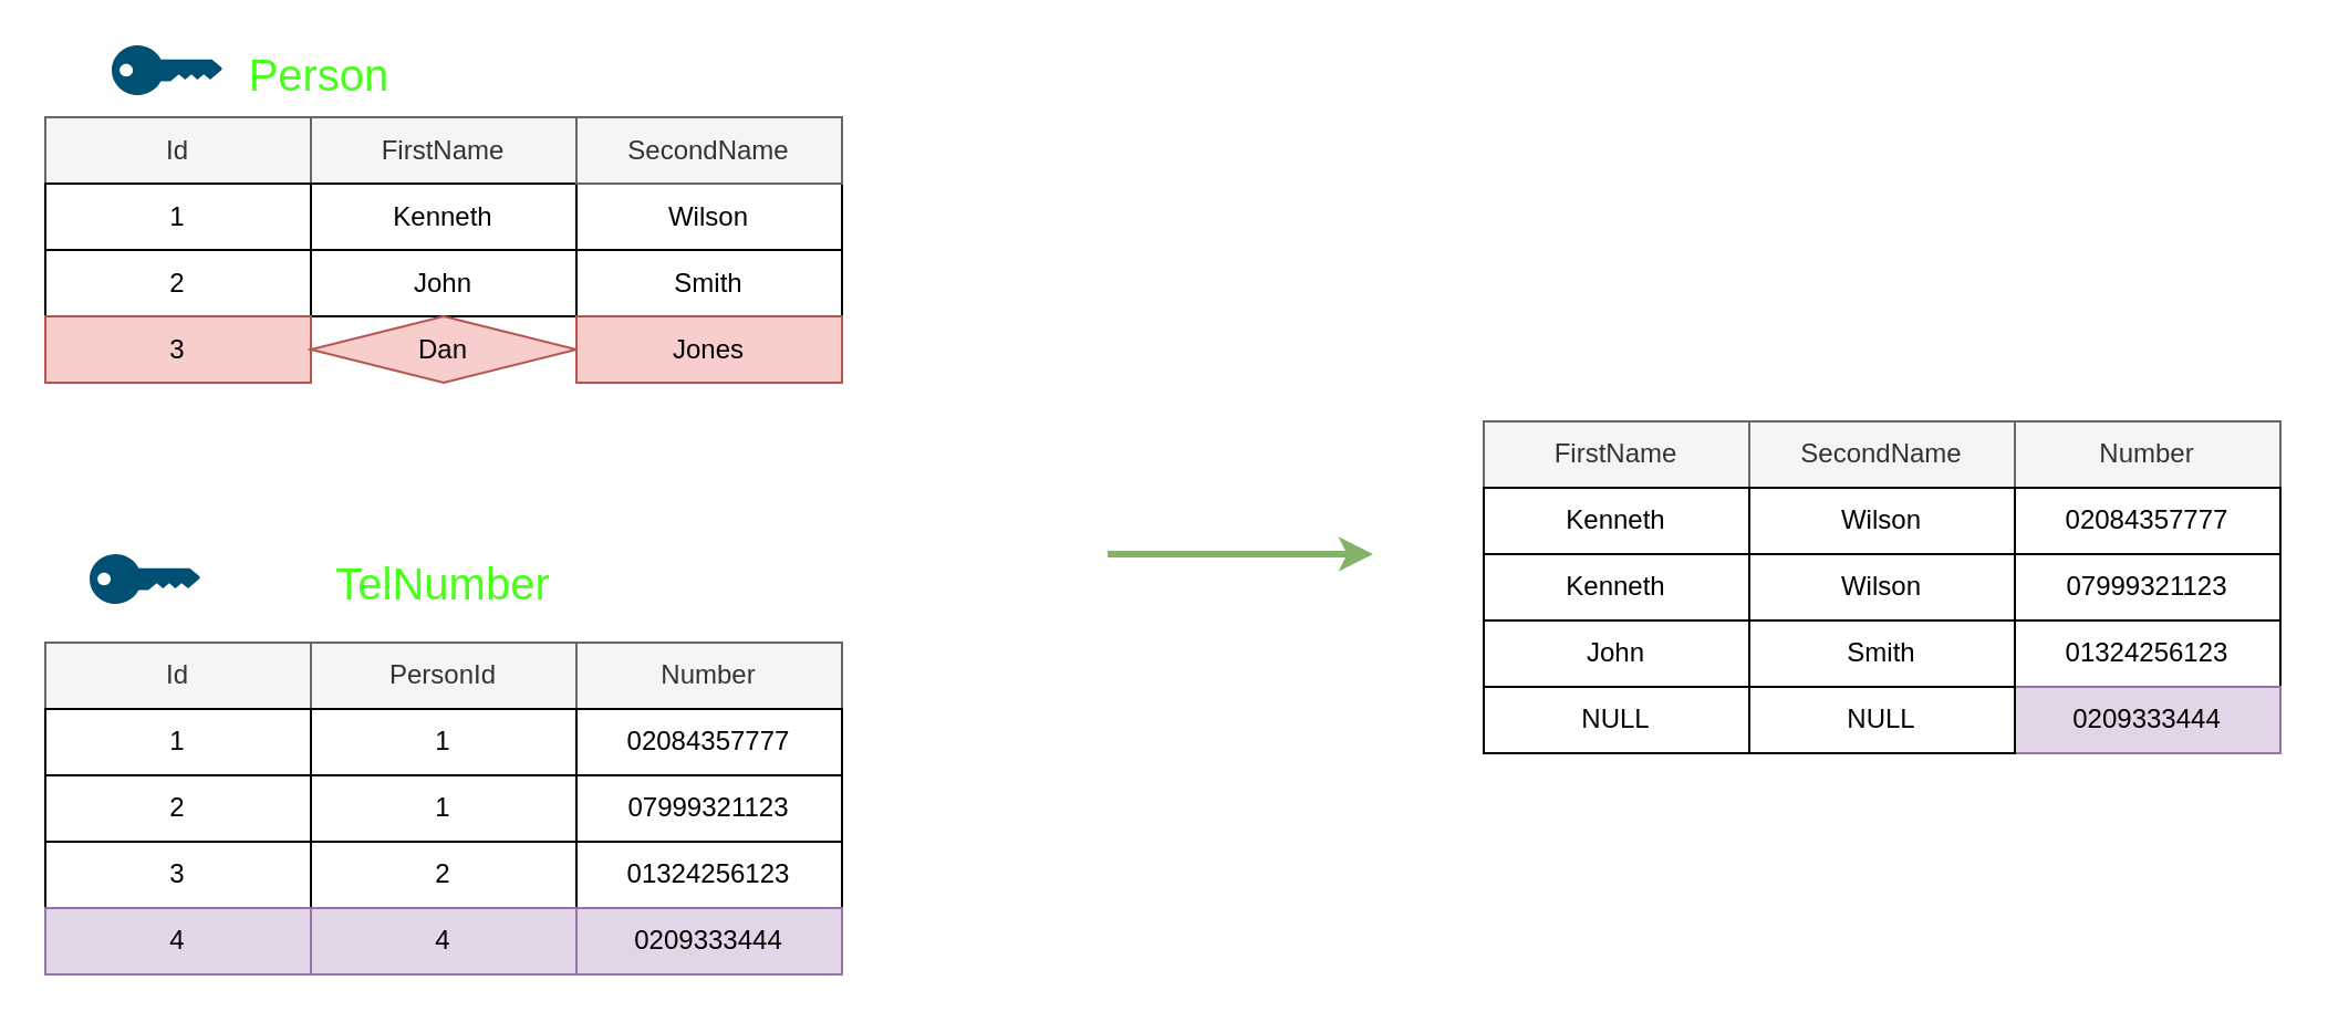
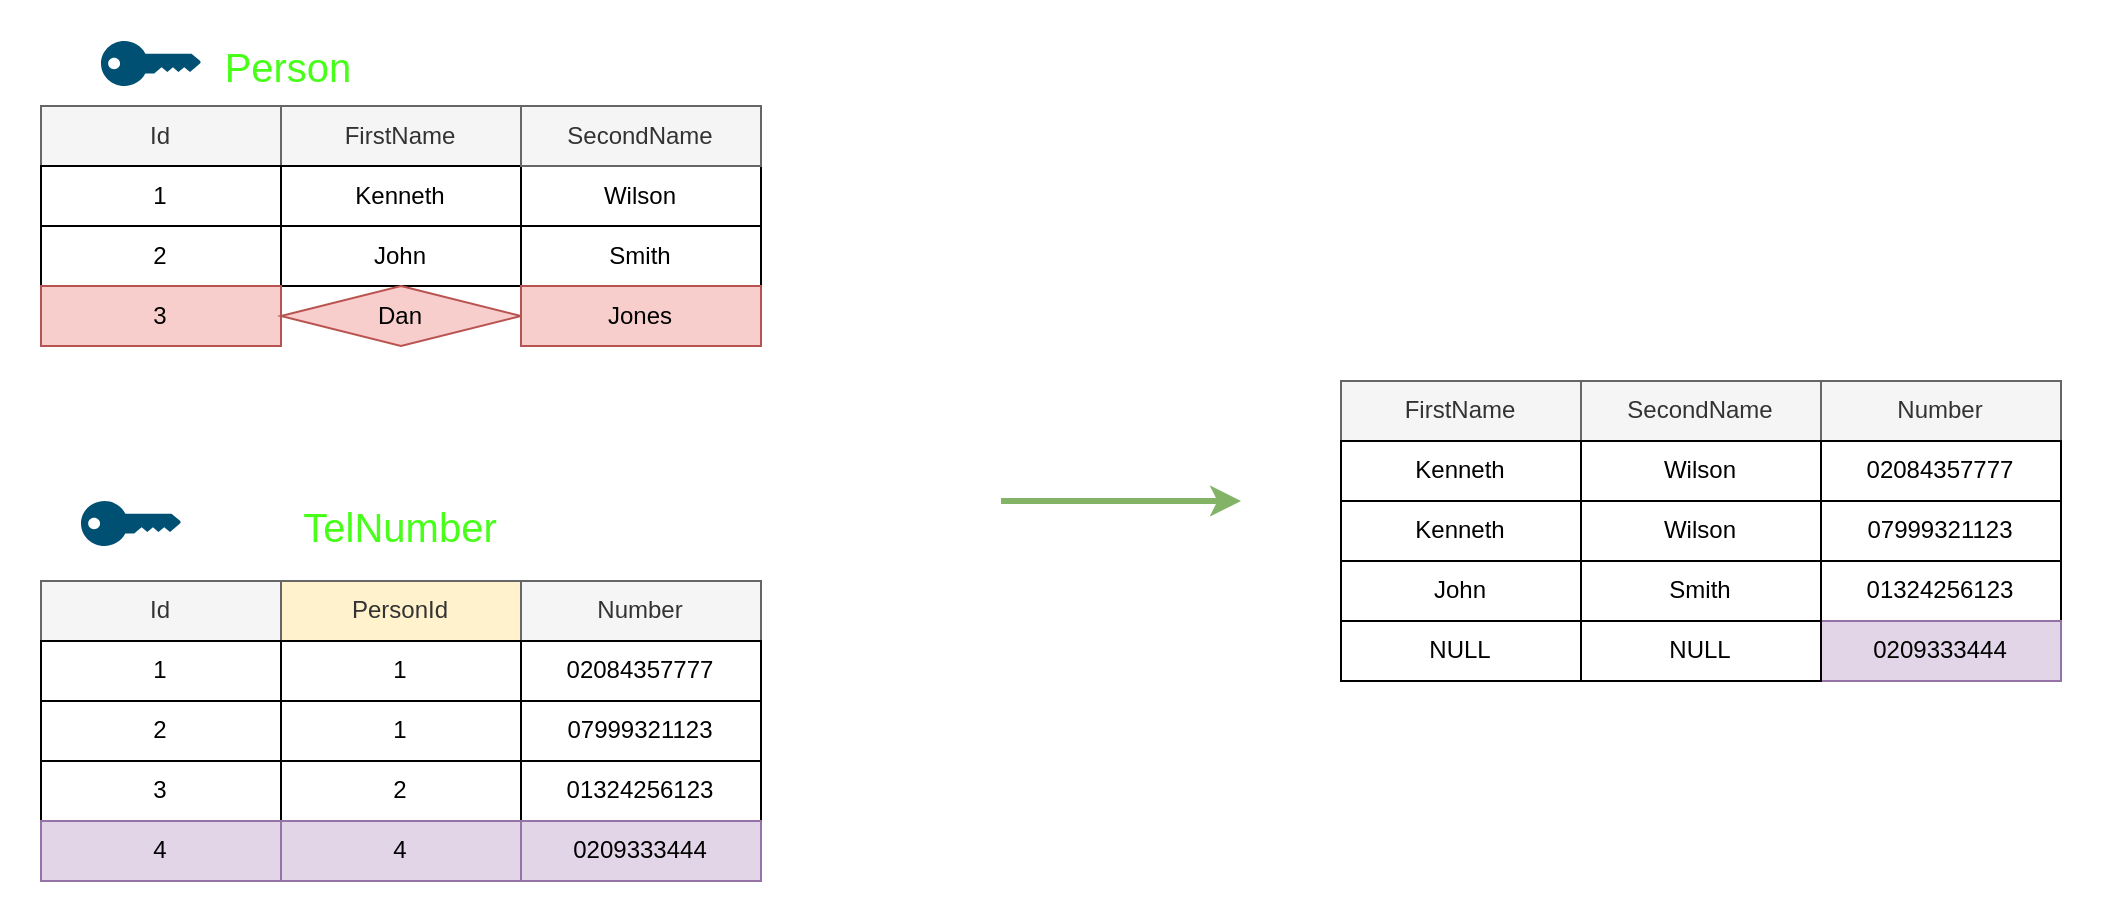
  <mxCell id="0" />
  <mxCell id="1" parent="0" />
- <mxCell id="2" value="PersonId" style="rounded=0;whiteSpace=wrap;html=1;fillColor=#f5f5f5;strokeColor=#666666;fontColor=#333333;" parent="1" vertex="1"><mxGeometry x="140" y="290" width="120" height="30" as="geometry" /></mxCell>
+ <mxCell id="2" value="PersonId" style="rounded=0;whiteSpace=wrap;html=1;fillColor=#fff2cc;strokeColor=#666666;fontColor=#333333;" parent="1" vertex="1"><mxGeometry x="140" y="290" width="120" height="30" as="geometry" /></mxCell>
  <mxCell id="3" value="Number" style="rounded=0;whiteSpace=wrap;html=1;fillColor=#f5f5f5;strokeColor=#666666;fontColor=#333333;" parent="1" vertex="1"><mxGeometry x="260" y="290" width="120" height="30" as="geometry" /></mxCell>
  <mxCell id="4" value="1" style="rounded=0;whiteSpace=wrap;html=1;" parent="1" vertex="1"><mxGeometry x="140" y="320" width="120" height="30" as="geometry" /></mxCell>
  <mxCell id="5" value="02084357777" style="rounded=0;whiteSpace=wrap;html=1;" parent="1" vertex="1"><mxGeometry x="260" y="320" width="120" height="30" as="geometry" /></mxCell>
  <mxCell id="6" value="1" style="rounded=0;whiteSpace=wrap;html=1;" parent="1" vertex="1"><mxGeometry x="140" y="350" width="120" height="30" as="geometry" /></mxCell>
  <mxCell id="7" value="07999321123" style="rounded=0;whiteSpace=wrap;html=1;" parent="1" vertex="1"><mxGeometry x="260" y="350" width="120" height="30" as="geometry" /></mxCell>
  <mxCell id="8" value="2" style="rounded=0;whiteSpace=wrap;html=1;" parent="1" vertex="1"><mxGeometry x="140" y="380" width="120" height="30" as="geometry" /></mxCell>
  <mxCell id="9" value="01324256123" style="rounded=0;whiteSpace=wrap;html=1;" parent="1" vertex="1"><mxGeometry x="260" y="380" width="120" height="30" as="geometry" /></mxCell>
  <mxCell id="10" value="" style="points=[[0,0.5,0],[0.24,0,0],[0.5,0.28,0],[0.995,0.475,0],[0.5,0.72,0],[0.24,1,0]];verticalLabelPosition=bottom;html=1;verticalAlign=top;aspect=fixed;align=center;pointerEvents=1;shape=mxgraph.cisco19.key;fillColor=#005073;strokeColor=none;" parent="1" vertex="1"><mxGeometry x="40" y="250" width="50" height="22.5" as="geometry" /></mxCell>
  <mxCell id="11" value="FirstName" style="rounded=0;whiteSpace=wrap;html=1;fillColor=#f5f5f5;strokeColor=#666666;fontColor=#333333;" parent="1" vertex="1"><mxGeometry x="670" y="190" width="120" height="30" as="geometry" /></mxCell>
  <mxCell id="12" value="SecondName" style="rounded=0;whiteSpace=wrap;html=1;fillColor=#f5f5f5;strokeColor=#666666;fontColor=#333333;" parent="1" vertex="1"><mxGeometry x="790" y="190" width="120" height="30" as="geometry" /></mxCell>
  <mxCell id="13" value="Kenneth" style="rounded=0;whiteSpace=wrap;html=1;" parent="1" vertex="1"><mxGeometry x="670" y="220" width="120" height="30" as="geometry" /></mxCell>
  <mxCell id="14" value="Wilson" style="rounded=0;whiteSpace=wrap;html=1;" parent="1" vertex="1"><mxGeometry x="790" y="220" width="120" height="30" as="geometry" /></mxCell>
  <mxCell id="15" value="" style="endArrow=classic;html=1;strokeWidth=3;fillColor=#d5e8d4;strokeColor=#82b366;" parent="1" edge="1"><mxGeometry width="50" height="50" relative="1" as="geometry"><mxPoint x="500" y="250" as="sourcePoint" /><mxPoint x="620" y="250" as="targetPoint" /></mxGeometry></mxCell>
  <mxCell id="16" value="TelNumber" style="text;html=1;strokeColor=none;fillColor=none;align=center;verticalAlign=middle;whiteSpace=wrap;rounded=0;fontSize=20;fontColor=#47FF19;" parent="1" vertex="1"><mxGeometry x="180" y="252.5" width="40" height="20" as="geometry" /></mxCell>
  <mxCell id="17" value="Id" style="rounded=0;whiteSpace=wrap;html=1;fillColor=#f5f5f5;strokeColor=#666666;fontColor=#333333;" parent="1" vertex="1"><mxGeometry x="20" y="52.5" width="120" height="30" as="geometry" /></mxCell>
  <mxCell id="18" value="FirstName" style="rounded=0;whiteSpace=wrap;html=1;fillColor=#f5f5f5;strokeColor=#666666;fontColor=#333333;" parent="1" vertex="1"><mxGeometry x="140" y="52.5" width="120" height="30" as="geometry" /></mxCell>
  <mxCell id="19" value="1" style="rounded=0;whiteSpace=wrap;html=1;" parent="1" vertex="1"><mxGeometry x="20" y="82.5" width="120" height="30" as="geometry" /></mxCell>
  <mxCell id="20" value="Kenneth" style="rounded=0;whiteSpace=wrap;html=1;" parent="1" vertex="1"><mxGeometry x="140" y="82.5" width="120" height="30" as="geometry" /></mxCell>
  <mxCell id="21" value="Wilson" style="rounded=0;whiteSpace=wrap;html=1;" parent="1" vertex="1"><mxGeometry x="260" y="82.5" width="120" height="30" as="geometry" /></mxCell>
  <mxCell id="22" value="" style="points=[[0,0.5,0],[0.24,0,0],[0.5,0.28,0],[0.995,0.475,0],[0.5,0.72,0],[0.24,1,0]];verticalLabelPosition=bottom;html=1;verticalAlign=top;aspect=fixed;align=center;pointerEvents=1;shape=mxgraph.cisco19.key;fillColor=#005073;strokeColor=none;" parent="1" vertex="1"><mxGeometry x="50" y="20" width="50" height="22.5" as="geometry" /></mxCell>
  <mxCell id="23" value="Person" style="text;html=1;strokeColor=none;fillColor=none;align=center;verticalAlign=middle;whiteSpace=wrap;rounded=0;fontSize=20;fontColor=#47FF19;" parent="1" vertex="1"><mxGeometry x="124" y="22.5" width="40" height="20" as="geometry" /></mxCell>
  <mxCell id="24" value="SecondName" style="rounded=0;whiteSpace=wrap;html=1;fillColor=#f5f5f5;strokeColor=#666666;fontColor=#333333;" parent="1" vertex="1"><mxGeometry x="260" y="52.5" width="120" height="30" as="geometry" /></mxCell>
  <mxCell id="25" value="2" style="rounded=0;whiteSpace=wrap;html=1;" parent="1" vertex="1"><mxGeometry x="20" y="112.5" width="120" height="30" as="geometry" /></mxCell>
  <mxCell id="26" value="John" style="rounded=0;whiteSpace=wrap;html=1;" parent="1" vertex="1"><mxGeometry x="140" y="112.5" width="120" height="30" as="geometry" /></mxCell>
  <mxCell id="27" value="Smith" style="rounded=0;whiteSpace=wrap;html=1;" parent="1" vertex="1"><mxGeometry x="260" y="112.5" width="120" height="30" as="geometry" /></mxCell>
  <mxCell id="28" value="Id" style="rounded=0;whiteSpace=wrap;html=1;fillColor=#f5f5f5;strokeColor=#666666;fontColor=#333333;" parent="1" vertex="1"><mxGeometry x="20" y="290" width="120" height="30" as="geometry" /></mxCell>
  <mxCell id="29" value="1" style="rounded=0;whiteSpace=wrap;html=1;" parent="1" vertex="1"><mxGeometry x="20" y="320" width="120" height="30" as="geometry" /></mxCell>
  <mxCell id="30" value="2" style="rounded=0;whiteSpace=wrap;html=1;" parent="1" vertex="1"><mxGeometry x="20" y="350" width="120" height="30" as="geometry" /></mxCell>
  <mxCell id="31" value="3" style="rounded=0;whiteSpace=wrap;html=1;" parent="1" vertex="1"><mxGeometry x="20" y="380" width="120" height="30" as="geometry" /></mxCell>
  <mxCell id="32" value="Number" style="rounded=0;whiteSpace=wrap;html=1;fillColor=#f5f5f5;strokeColor=#666666;fontColor=#333333;" parent="1" vertex="1"><mxGeometry x="910" y="190" width="120" height="30" as="geometry" /></mxCell>
  <mxCell id="33" value="Kenneth" style="rounded=0;whiteSpace=wrap;html=1;" parent="1" vertex="1"><mxGeometry x="670" y="250" width="120" height="30" as="geometry" /></mxCell>
  <mxCell id="34" value="Wilson" style="rounded=0;whiteSpace=wrap;html=1;" parent="1" vertex="1"><mxGeometry x="790" y="250" width="120" height="30" as="geometry" /></mxCell>
  <mxCell id="35" value="John" style="rounded=0;whiteSpace=wrap;html=1;" parent="1" vertex="1"><mxGeometry x="670" y="280" width="120" height="30" as="geometry" /></mxCell>
  <mxCell id="36" value="Smith" style="rounded=0;whiteSpace=wrap;html=1;" parent="1" vertex="1"><mxGeometry x="790" y="280" width="120" height="30" as="geometry" /></mxCell>
  <mxCell id="37" value="02084357777" style="rounded=0;whiteSpace=wrap;html=1;" parent="1" vertex="1"><mxGeometry x="910" y="220" width="120" height="30" as="geometry" /></mxCell>
  <mxCell id="38" value="07999321123" style="rounded=0;whiteSpace=wrap;html=1;" parent="1" vertex="1"><mxGeometry x="910" y="250" width="120" height="30" as="geometry" /></mxCell>
  <mxCell id="39" value="01324256123" style="rounded=0;whiteSpace=wrap;html=1;" parent="1" vertex="1"><mxGeometry x="910" y="280" width="120" height="30" as="geometry" /></mxCell>
  <mxCell id="40" value="3" style="rounded=0;whiteSpace=wrap;html=1;fillColor=#f8cecc;strokeColor=#b85450;" vertex="1" parent="1"><mxGeometry x="20" y="142.5" width="120" height="30" as="geometry" /></mxCell>
  <mxCell id="41" value="Dan" style="rhombus;whiteSpace=wrap;html=1;fillColor=#f8cecc;strokeColor=#b85450;" vertex="1" parent="1"><mxGeometry x="140" y="142.5" width="120" height="30" as="geometry" /></mxCell>
  <mxCell id="42" value="Jones" style="rounded=0;whiteSpace=wrap;html=1;fillColor=#f8cecc;strokeColor=#b85450;" vertex="1" parent="1"><mxGeometry x="260" y="142.5" width="120" height="30" as="geometry" /></mxCell>
  <mxCell id="43" value="4" style="rounded=0;whiteSpace=wrap;html=1;fillColor=#e1d5e7;strokeColor=#9673a6;" vertex="1" parent="1"><mxGeometry x="140" y="410" width="120" height="30" as="geometry" /></mxCell>
  <mxCell id="44" value="0209333444" style="rounded=0;whiteSpace=wrap;html=1;fillColor=#e1d5e7;strokeColor=#9673a6;" vertex="1" parent="1"><mxGeometry x="260" y="410" width="120" height="30" as="geometry" /></mxCell>
  <mxCell id="45" value="4" style="rounded=0;whiteSpace=wrap;html=1;fillColor=#e1d5e7;strokeColor=#9673a6;" vertex="1" parent="1"><mxGeometry x="20" y="410" width="120" height="30" as="geometry" /></mxCell>
  <mxCell id="46" value="0209333444" style="rounded=0;whiteSpace=wrap;html=1;fillColor=#e1d5e7;strokeColor=#9673a6;" vertex="1" parent="1"><mxGeometry x="910" y="310" width="120" height="30" as="geometry" /></mxCell>
  <mxCell id="47" value="NULL" style="rounded=0;whiteSpace=wrap;html=1;" vertex="1" parent="1"><mxGeometry x="670" y="310" width="120" height="30" as="geometry" /></mxCell>
  <mxCell id="48" value="NULL" style="rounded=0;whiteSpace=wrap;html=1;" vertex="1" parent="1"><mxGeometry x="790" y="310" width="120" height="30" as="geometry" /></mxCell>
